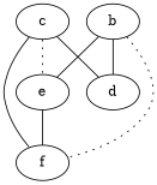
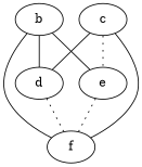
  graph {
    d
    f
    e
    b
    c
-   e -- f [style=solid]
+   d -- f [style=dotted]
+   e -- f [style=dotted]
    b -- d
-   b -- f [style=dotted]
+   b -- f [style=solid]
    b -- e
    c -- d
    c -- f
    c -- e [style=dotted]
  }
